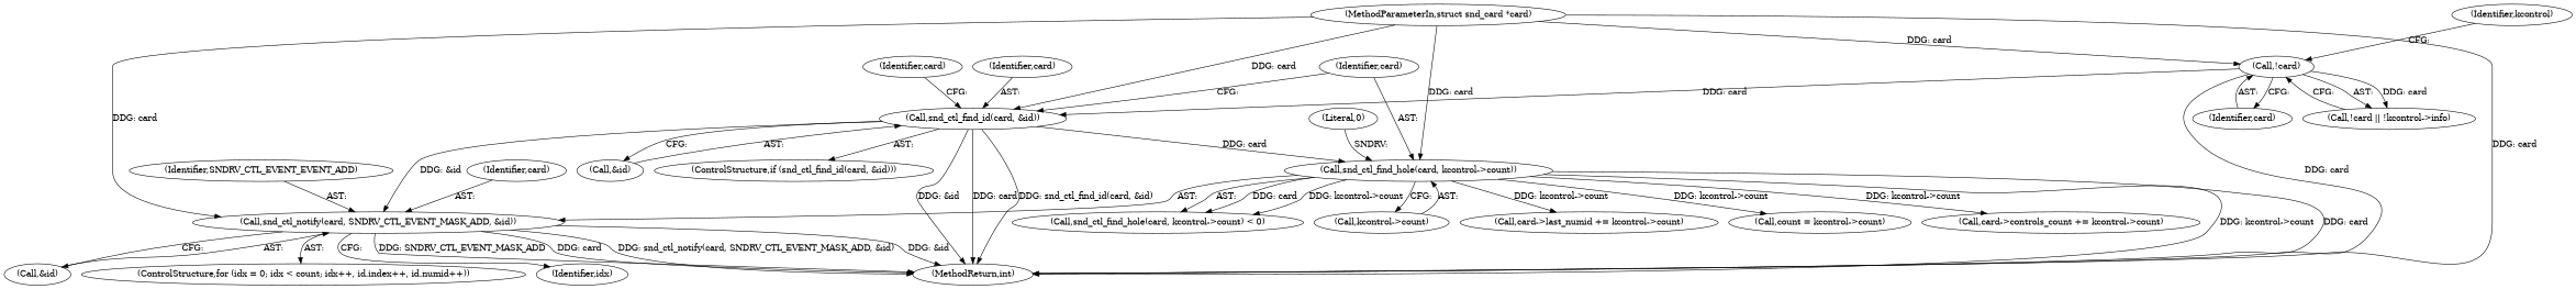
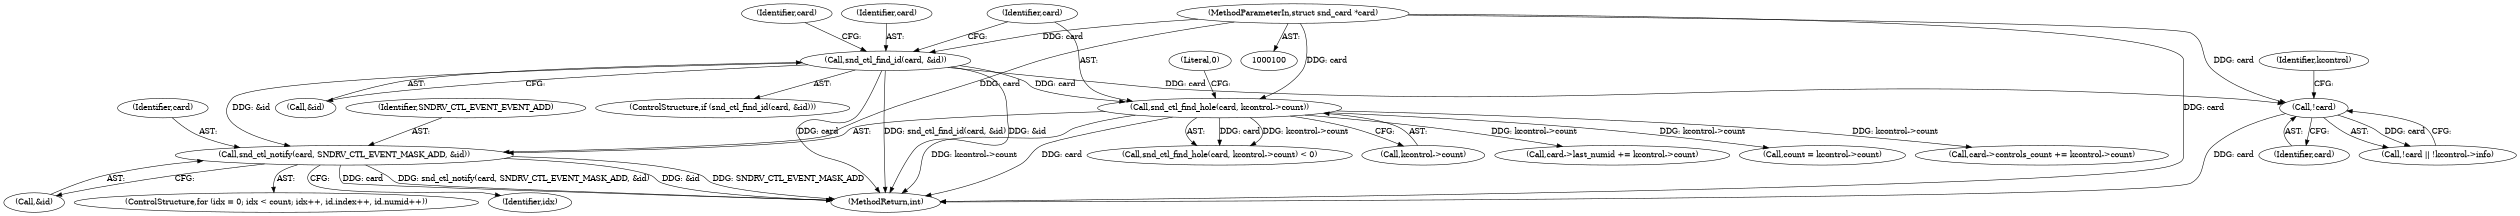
  digraph {
    fontname="DejaVu Serif"
    node [fontname="DejaVu Serif"]
    edge [fontname="DejaVu Serif"]
    n1 [label="(Call,snd_ctl_notify(card, SNDRV_CTL_EVENT_MASK_ADD, &id))"]
    n2 [label="(Call,&id)"]
    n3 [label="(MethodReturn,int)"]
    n4 [label="(ControlStructure,for (idx = 0; idx < count; idx++, id.index++, id.numid++))"]
    n5 [label="(Identifier,idx)"]
    n6 [label="(Call,snd_ctl_find_hole(card, kcontrol->count))"]
    n7 [label="(Call,snd_ctl_find_hole(card, kcontrol->count) < 0)"]
    n8 [label="(Call,kcontrol->count)"]
    n9 [label="(Call,card->last_numid += kcontrol->count)"]
    n10 [label="(Call,count = kcontrol->count)"]
    n11 [label="(Call,card->controls_count += kcontrol->count)"]
    n12 [label="(Call,snd_ctl_find_id(card, &id))"]
    n13 [label="(Call,&id)"]
    n14 [label="(ControlStructure,if (snd_ctl_find_id(card, &id)))"]
    n15 [label="(Call,!card)"]
    n16 [label="(Identifier,card)"]
    n17 [label="(Call,!card || !kcontrol->info)"]
    n18 [label="(MethodParameterIn,struct snd_card *card)"]
+   1000100
    n20 [label="(Identifier,SNDRV_CTL_EVENT_EVENT_ADD)"]
    n21 [label="(Identifier,card)"]
    n22 [label="(Identifier,card)"]
    n23 [label="(Identifier,card)"]
    n24 [label="(Identifier,card)"]
    n25 [label="(Literal,0)"]
    n26 [label="(Identifier,kcontrol)"]
    n1 -> n2 [label="CFG: "]
    n1 -> n3 [label="DDG: snd_ctl_notify(card, SNDRV_CTL_EVENT_MASK_ADD, &id)"]
    n1 -> n3 [label="DDG: &id"]
    n1 -> n3 [label="DDG: SNDRV_CTL_EVENT_MASK_ADD"]
    n1 -> n3 [label="DDG: card"]
    n1 -> n4 [label="AST: "]
    n1 -> n5 [label="CFG: "]
    n2 -> n1 [label="AST: "]
    n6 -> n1 [label="AST: "]
    n6 -> n3 [label="DDG: card"]
    n6 -> n3 [label="DDG: kcontrol->count"]
    n6 -> n7 [label="AST: "]
    n6 -> n7 [label="DDG: card"]
    n6 -> n7 [label="DDG: kcontrol->count"]
    n6 -> n8 [label="CFG: "]
    n6 -> n9 [label="DDG: kcontrol->count"]
    n6 -> n10 [label="DDG: kcontrol->count"]
    n6 -> n11 [label="DDG: kcontrol->count"]
    n8 -> n6 [label="AST: "]
    n12 -> n1 [label="DDG: &id"]
    n12 -> n3 [label="DDG: &id"]
    n12 -> n3 [label="DDG: card"]
    n12 -> n3 [label="DDG: snd_ctl_find_id(card, &id)"]
    n12 -> n6 [label="DDG: card"]
    n12 -> n13 [label="CFG: "]
    n12 -> n14 [label="AST: "]
    n13 -> n12 [label="AST: "]
    n15 -> n3 [label="DDG: card"]
-   n15 -> n12 [label="DDG: card"]
+   n12 -> n15 [label="DDG: card"]
    n15 -> n16 [label="CFG: "]
    n15 -> n17 [label="AST: "]
    n15 -> n17 [label="DDG: card"]
    n16 -> n15 [label="AST: "]
    n17 -> n15 [label="CFG: "]
    n18 -> n1 [label="DDG: card"]
    n18 -> n3 [label="DDG: card"]
    n18 -> n6 [label="DDG: card"]
    n18 -> n12 [label="DDG: card"]
    n18 -> n15 [label="DDG: card"]
+   n18 -> 1000100 [label="AST: "]
    n20 -> n1 [label="AST: "]
    n21 -> n12 [label="CFG: "]
    n22 -> n1 [label="AST: "]
    n23 -> n6 [label="AST: "]
    n23 -> n12 [label="CFG: "]
    n24 -> n12 [label="AST: "]
-   n25 -> n6 [label="SNDRV: "]
+   n25 -> n6 [label="CFG: "]
    n26 -> n15 [label="CFG: "]
  }
